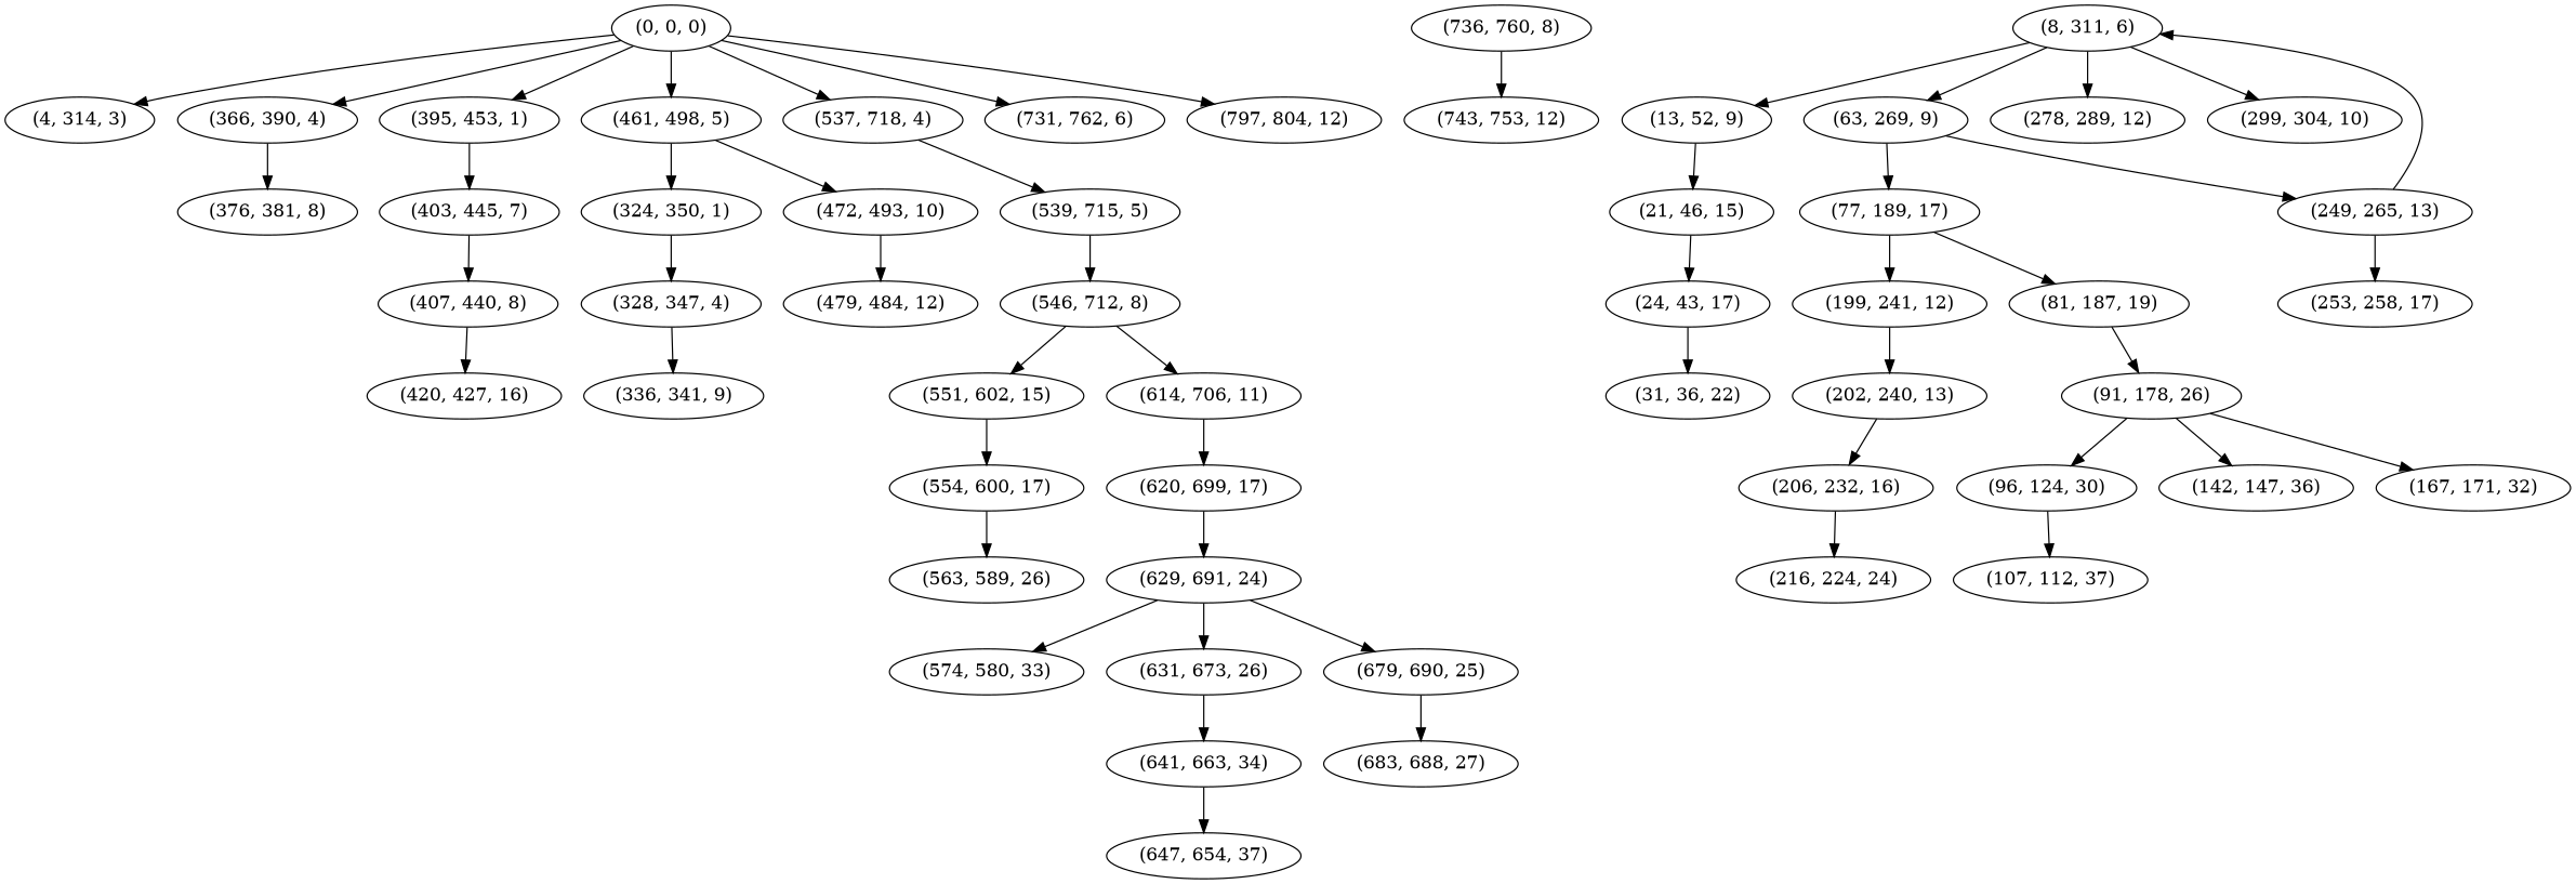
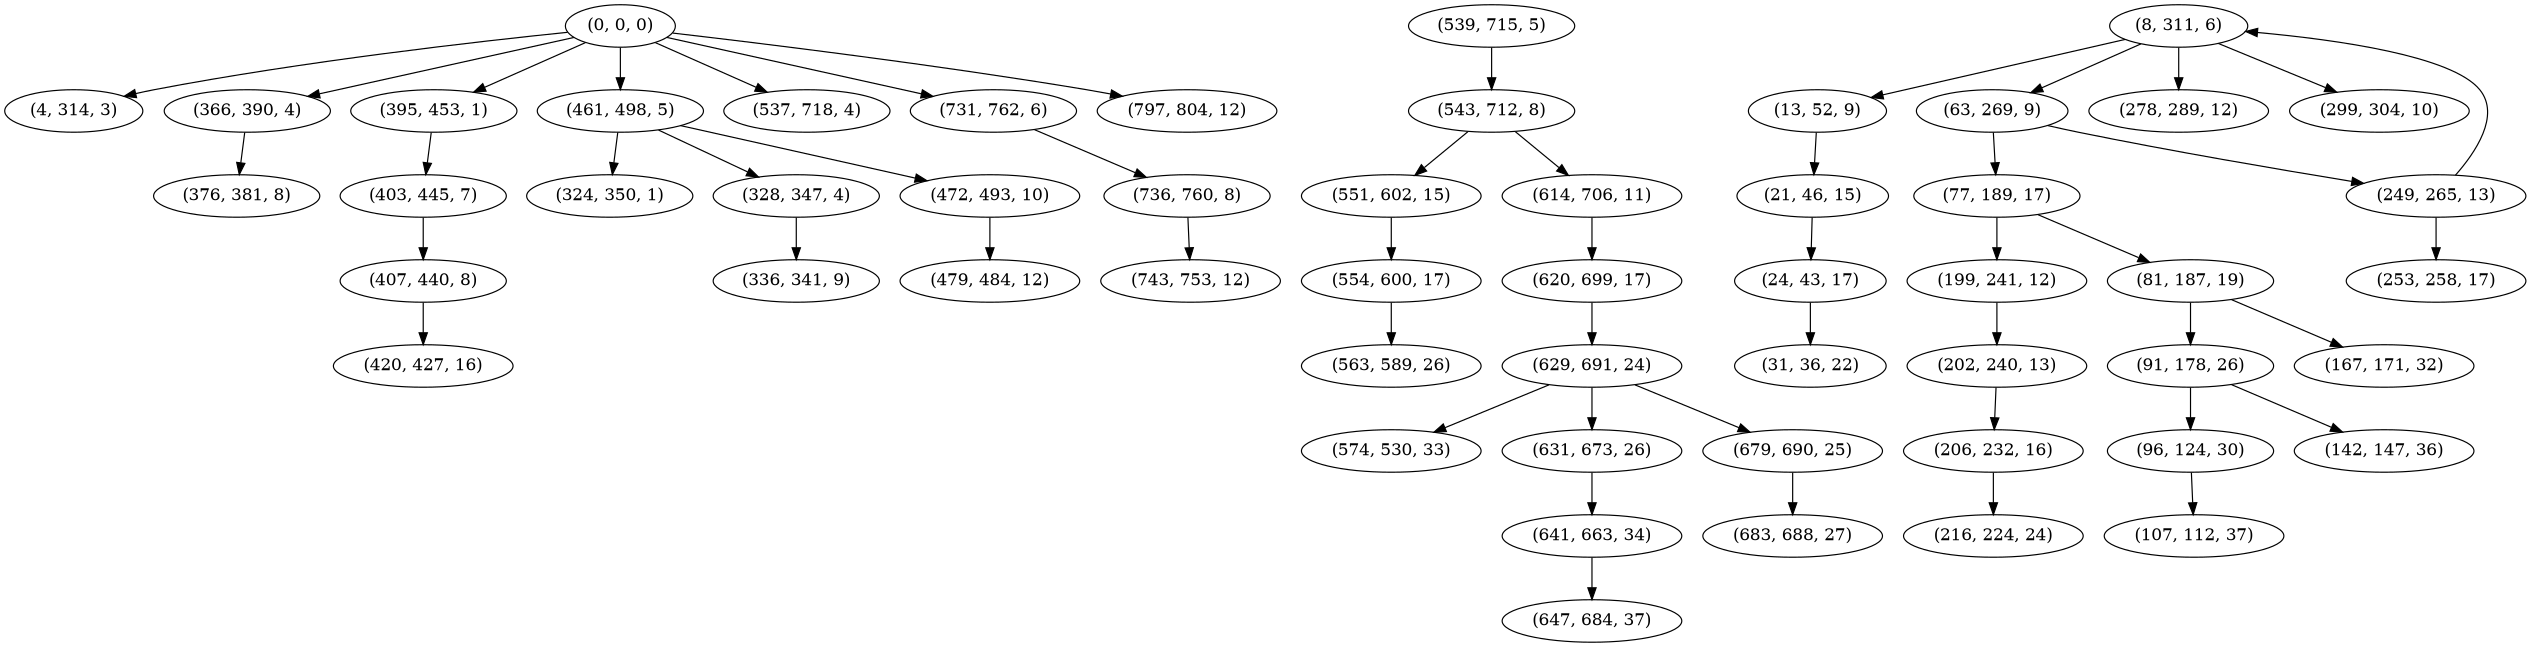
  digraph {
    "(0, 0, 0)"
    "(4, 314, 3)"
    "(366, 390, 4)"
    "(395, 453, 1)"
    "(461, 498, 5)"
    "(537, 718, 4)"
    "(731, 762, 6)"
    "(797, 804, 12)"
    "(324, 350, 1)"
    "(328, 347, 4)"
    "(376, 381, 8)"
    "(403, 445, 7)"
    "(472, 493, 10)"
    "(539, 715, 5)"
    "(736, 760, 8)"
    "(8, 311, 6)"
    "(13, 52, 9)"
    "(63, 269, 9)"
    "(278, 289, 12)"
    "(299, 304, 10)"
    "(21, 46, 15)"
    "(77, 189, 17)"
    "(249, 265, 13)"
    "(24, 43, 17)"
    "(31, 36, 22)"
    "(199, 241, 12)"
    "(81, 187, 19)"
    "(202, 240, 13)"
    "(253, 258, 17)"
    "(91, 178, 26)"
    "(96, 124, 30)"
    "(142, 147, 36)"
    "(167, 171, 32)"
    "(107, 112, 37)"
    "(206, 232, 16)"
    "(216, 224, 24)"
    "(336, 341, 9)"
    "(407, 440, 8)"
    "(420, 427, 16)"
    "(479, 484, 12)"
-   "(543, 712, 8)" [label="(546, 712, 8)"]
+   "(543, 712, 8)"
    "(551, 602, 15)"
    "(614, 706, 11)"
    "(554, 600, 17)"
    "(620, 699, 17)"
    "(563, 589, 26)"
    "(629, 691, 24)"
-   "(574, 580, 33)"
+   "(574, 580, 33)" [label="(574, 530, 33)"]
    "(631, 673, 26)"
    "(679, 690, 25)"
    "(641, 663, 34)"
    "(683, 688, 27)"
-   "(647, 654, 37)"
+   "(647, 654, 37)" [label="(647, 684, 37)"]
    "(743, 753, 12)"
    "(0, 0, 0)" -> "(4, 314, 3)"
    "(0, 0, 0)" -> "(366, 390, 4)"
    "(0, 0, 0)" -> "(395, 453, 1)"
    "(0, 0, 0)" -> "(461, 498, 5)"
    "(0, 0, 0)" -> "(537, 718, 4)"
    "(0, 0, 0)" -> "(731, 762, 6)"
    "(0, 0, 0)" -> "(797, 804, 12)"
    "(366, 390, 4)" -> "(376, 381, 8)"
    "(395, 453, 1)" -> "(403, 445, 7)"
    "(461, 498, 5)" -> "(324, 350, 1)"
    "(461, 498, 5)" -> "(472, 493, 10)"
-   "(537, 718, 4)" -> "(539, 715, 5)"
-   "(324, 350, 1)" -> "(328, 347, 4)"
+   "(731, 762, 6)" -> "(736, 760, 8)"
+   "(461, 498, 5)" -> "(328, 347, 4)"
    "(328, 347, 4)" -> "(336, 341, 9)"
    "(403, 445, 7)" -> "(407, 440, 8)"
    "(472, 493, 10)" -> "(479, 484, 12)"
    "(539, 715, 5)" -> "(543, 712, 8)"
    "(736, 760, 8)" -> "(743, 753, 12)"
    "(8, 311, 6)" -> "(13, 52, 9)"
    "(8, 311, 6)" -> "(63, 269, 9)"
    "(8, 311, 6)" -> "(278, 289, 12)"
    "(8, 311, 6)" -> "(299, 304, 10)"
    "(13, 52, 9)" -> "(21, 46, 15)"
    "(63, 269, 9)" -> "(77, 189, 17)"
    "(63, 269, 9)" -> "(249, 265, 13)"
    "(21, 46, 15)" -> "(24, 43, 17)"
    "(77, 189, 17)" -> "(199, 241, 12)"
    "(77, 189, 17)" -> "(81, 187, 19)"
    "(249, 265, 13)" -> "(8, 311, 6)"
    "(249, 265, 13)" -> "(253, 258, 17)"
    "(24, 43, 17)" -> "(31, 36, 22)"
    "(199, 241, 12)" -> "(202, 240, 13)"
    "(81, 187, 19)" -> "(91, 178, 26)"
    "(202, 240, 13)" -> "(206, 232, 16)"
    "(91, 178, 26)" -> "(96, 124, 30)"
    "(91, 178, 26)" -> "(142, 147, 36)"
-   "(91, 178, 26)" -> "(167, 171, 32)"
+   "(81, 187, 19)" -> "(167, 171, 32)"
    "(96, 124, 30)" -> "(107, 112, 37)"
    "(206, 232, 16)" -> "(216, 224, 24)"
    "(407, 440, 8)" -> "(420, 427, 16)"
    "(543, 712, 8)" -> "(551, 602, 15)"
    "(543, 712, 8)" -> "(614, 706, 11)"
    "(551, 602, 15)" -> "(554, 600, 17)"
    "(614, 706, 11)" -> "(620, 699, 17)"
    "(554, 600, 17)" -> "(563, 589, 26)"
    "(620, 699, 17)" -> "(629, 691, 24)"
    "(629, 691, 24)" -> "(574, 580, 33)"
    "(629, 691, 24)" -> "(631, 673, 26)"
    "(629, 691, 24)" -> "(679, 690, 25)"
    "(631, 673, 26)" -> "(641, 663, 34)"
    "(679, 690, 25)" -> "(683, 688, 27)"
    "(641, 663, 34)" -> "(647, 654, 37)"
  }
